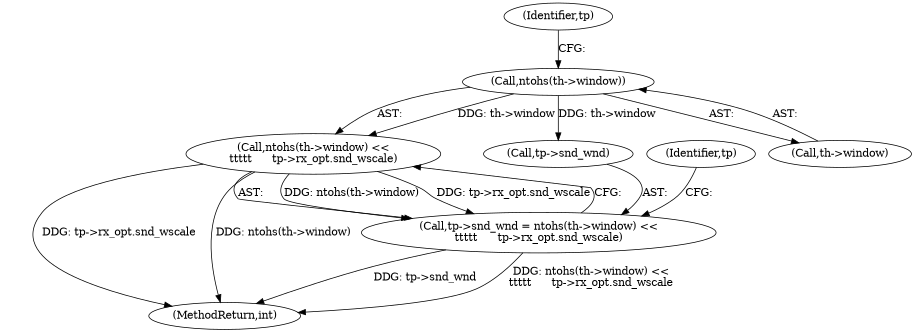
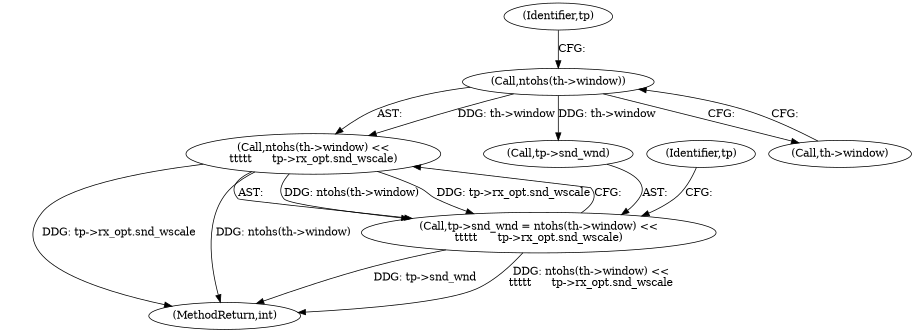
  digraph {
    n1 [label="(Call,ntohs(th->window))"]
    n2 [label="(Call,ntohs(th->window) <<\n\t\t\t\t\t      tp->rx_opt.snd_wscale)"]
    n3 [label="(Call,th->window)"]
    n4 [label="(Call,tp->snd_wnd)"]
    n5 [label="(MethodReturn,int)"]
    n6 [label="(Call,tp->snd_wnd = ntohs(th->window) <<\n\t\t\t\t\t      tp->rx_opt.snd_wscale)"]
    n7 [label="(Identifier,tp)"]
    n8 [label="(Identifier,tp)"]
    n1 -> n2 [label="AST: "]
    n1 -> n2 [label="DDG: th->window"]
-   n1 -> n3 [label="AST: "]
+   n1 -> n3 [label="CFG: "]
    n1 -> n4 [label="DDG: th->window"]
    n2 -> n5 [label="DDG: tp->rx_opt.snd_wscale"]
    n2 -> n5 [label="DDG: ntohs(th->window)"]
    n2 -> n6 [label="AST: "]
    n2 -> n6 [label="DDG: ntohs(th->window)"]
    n2 -> n6 [label="DDG: tp->rx_opt.snd_wscale"]
-   n3 -> n1 [label="AST: "]
+   n3 -> n1 [label="CFG: "]
    n4 -> n6 [label="AST: "]
    n6 -> n2 [label="CFG: "]
    n6 -> n5 [label="DDG: tp->snd_wnd"]
    n6 -> n5 [label="DDG: ntohs(th->window) <<\n\t\t\t\t\t      tp->rx_opt.snd_wscale"]
    n7 -> n6 [label="CFG: "]
    n8 -> n1 [label="CFG: "]
  }
